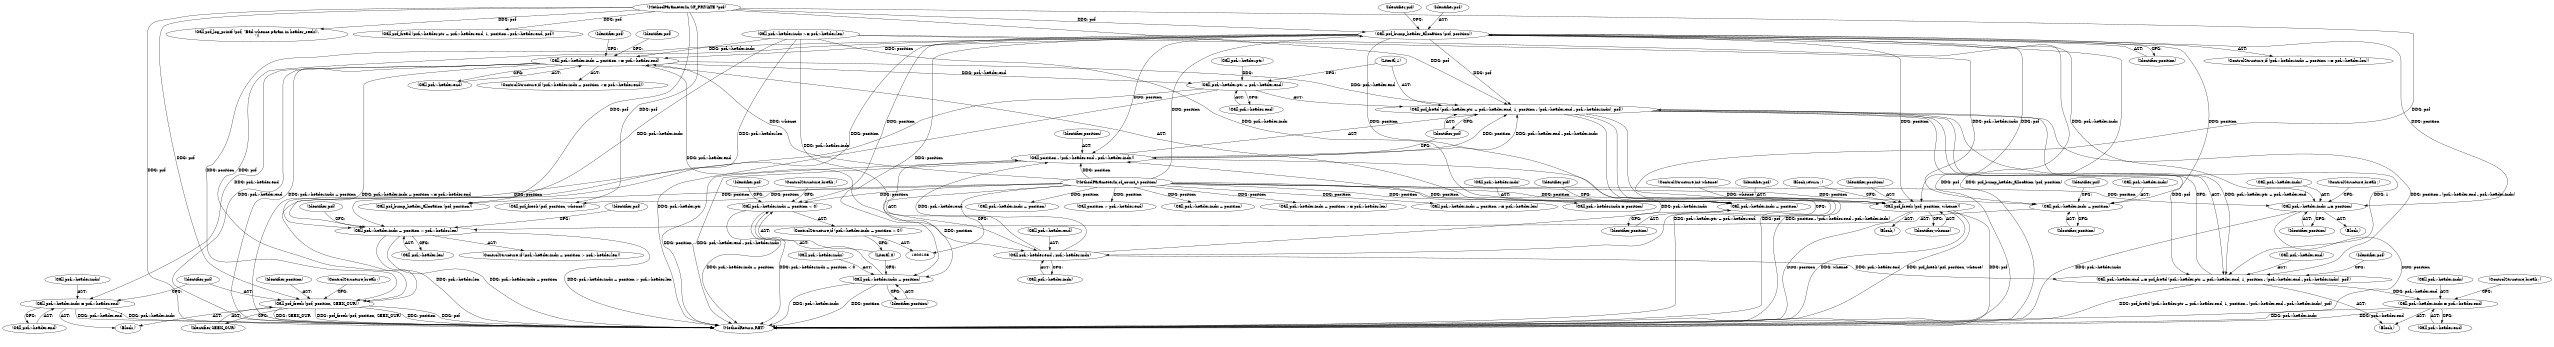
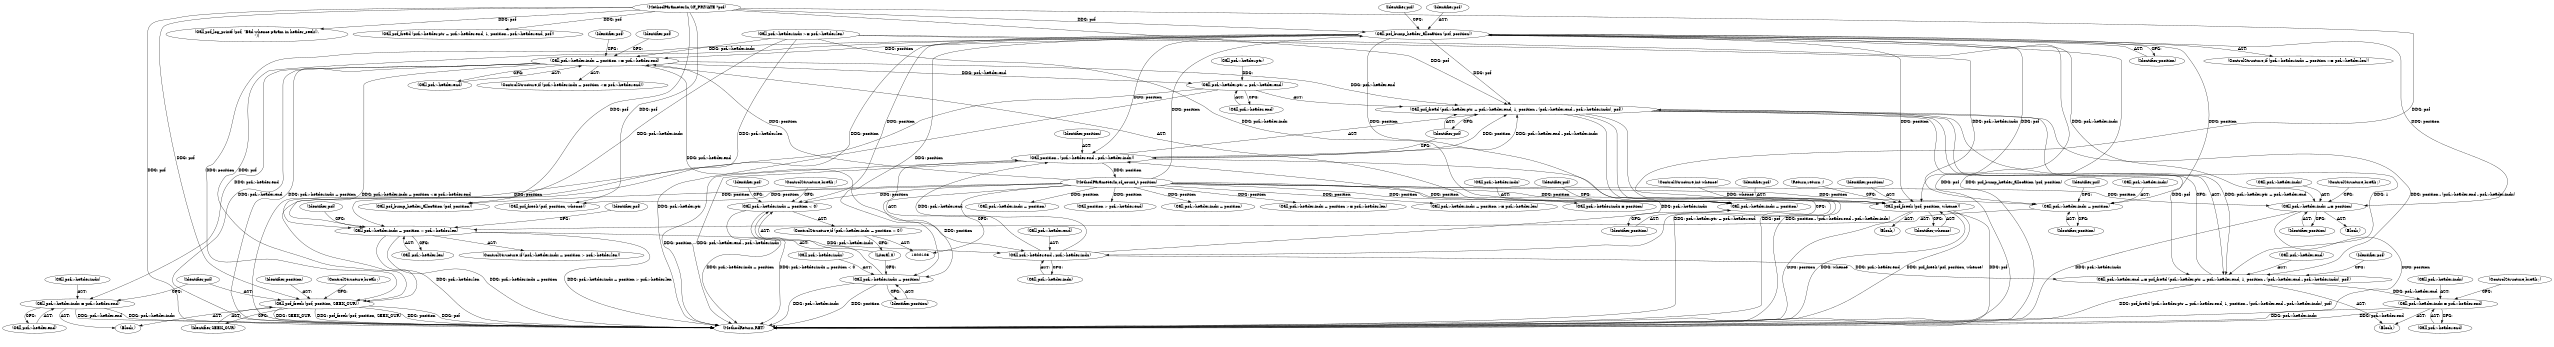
  digraph {
    n1 [label="(Call,psf_bump_header_allocation (psf, position))"]
    n2 [label="(Call,psf->header.indx + position < 0)"]
    n3 [label="(Call,psf->header.indx + position)"]
    n4 [label="(Call,psf_fseek (psf, position, whence))"]
    n5 [label="(Call,psf->header.indx + position <= psf->header.end)"]
    n6 [label="(Call,psf_fread (psf->header.ptr + psf->header.end, 1, position - (psf->header.end - psf->header.indx), psf))"]
    n7 [label="(Call,position - (psf->header.end - psf->header.indx))"]
    n8 [label="(Call,psf->header.indx + position)"]
    n9 [label="(Call,psf->header.indx += position)"]
    n10 [label="(Call,psf->header.indx + position > psf->header.len)"]
    n11 [label="(Call,psf->header.indx + position)"]
    n12 [label="(Call,psf_fseek (psf, position, SEEK_CUR))"]
    n13 [label="(Identifier,position)"]
    n14 [label="(ControlStructure,if (psf->header.indx + position >= psf->header.len))"]
    n15 [label="(MethodReturn,RET)"]
    n16 [label="(ControlStructure,if (psf->header.indx + position < 0))"]
    n17 [label="(Identifier,position)"]
    n18 [label="(Block,)"]
    n19 [label="(Identifier,whence)"]
    n20 [label="(Call,psf->header.indx = psf->header.end)"]
    n21 [label="(Call,psf->header.ptr + psf->header.end)"]
    n22 [label="(Call,psf->header.end - psf->header.indx)"]
    n23 [label="(Call,psf->header.end)"]
    n24 [label="(ControlStructure,if (psf->header.indx + position <= psf->header.end))"]
    n25 [label="(Call,psf->header.end += psf_fread (psf->header.ptr + psf->header.end, 1, position - (psf->header.end - psf->header.indx), psf))"]
    n26 [label="(Identifier,psf)"]
    n27 [label="(Identifier,position)"]
    n28 [label="(Block,)"]
    n29 [label="(Identifier,position)"]
    n30 [label="(Call,psf->header.len)"]
    n31 [label="(ControlStructure,if (psf->header.indx + position > psf->header.len))"]
    n32 [label="(Identifier,position)"]
    n33 [label="(Block,)"]
    n34 [label="(Identifier,SEEK_CUR)"]
    n35 [label="(MethodParameterIn,SF_PRIVATE *psf)"]
    n36 [label="(Call,psf_bump_header_allocation (psf, position))"]
    n37 [label="(Call,psf_log_printf (psf, \"Bad whence param in header_seek().\n\"))"]
    n38 [label="(Call,psf_fread (psf->header.ptr + psf->header.end, 1, position - psf->header.end, psf))"]
    n39 [label="(Call,psf_fseek (psf, position, whence))"]
    n40 [label="(MethodParameterIn,sf_count_t position)"]
    1000103
    n42 [label="(Call,psf->header.indx = position)"]
    n43 [label="(Call,psf->header.indx + position)"]
    n44 [label="(Call,position > psf->header.end)"]
    n45 [label="(Call,psf->header.indx + position)"]
    n46 [label="(Call,psf->header.indx + position >= psf->header.len)"]
    n47 [label="(Call,psf->header.indx + position >= psf->header.len)"]
    n48 [label="(Literal,0)"]
    n49 [label="(Call,psf->header.end)"]
    n50 [label="(Call,psf->header.end)"]
    n51 [label="(Call,psf->header.indx)"]
    n52 [label="(Call,psf->header.indx = psf->header.end)"]
    n53 [label="(Block,)"]
    n54 [label="(Call,psf->header.end)"]
-   n55 [label="(Block,return ;)"]
+   n55 [label="(Return,return ;)"]
    n56 [label="(Identifier,psf)"]
    n57 [label="(Identifier,psf)"]
    n58 [label="(Identifier,psf)"]
    n59 [label="(Call,psf->header.indx)"]
    n60 [label="(Call,psf->header.indx)"]
    n61 [label="(ControlStructure,break ;)"]
    n62 [label="(Identifier,psf)"]
    n63 [label="(Identifier,psf)"]
    n64 [label="(Call,psf->header.end)"]
    n65 [label="(Call,psf->header.indx >= psf->header.len)"]
    n66 [label="(Identifier,psf)"]
    n67 [label="(Call,psf->header.indx)"]
    n68 [label="(Call,psf->header.end)"]
    n69 [label="(Call,psf->header.indx)"]
-   n70 [label="(Literal,1)"]
    n71 [label="(Identifier,position)"]
    n72 [label="(ControlStructure,int whence)"]
    n73 [label="(Identifier,psf)"]
    n74 [label="(Identifier,psf)"]
    n75 [label="(Call,psf->header.indx)"]
    n76 [label="(Identifier,position)"]
    n77 [label="(Identifier,psf)"]
    n78 [label="(Identifier,position)"]
    n79 [label="(Call,psf->header.ptr)"]
    n80 [label="(ControlStructure,break ;)"]
    n81 [label="(ControlStructure,break ;)"]
    n82 [label="(Identifier,psf)"]
    n83 [label="(Call,psf->header.indx)"]
    n84 [label="(ControlStructure,break ;)"]
    n85 [label="(Identifier,psf)"]
    n86 [label="(Identifier,psf)"]
    n1 -> n2 [label="DDG: position"]
    n1 -> n3 [label="DDG: position"]
    n1 -> n4 [label="DDG: psf"]
    n1 -> n4 [label="DDG: position"]
    n1 -> n5 [label="DDG: position"]
    n1 -> n6 [label="DDG: psf"]
    n1 -> n7 [label="DDG: position"]
    n1 -> n8 [label="DDG: position"]
    n1 -> n9 [label="DDG: position"]
    n1 -> n10 [label="DDG: position"]
    n1 -> n11 [label="DDG: position"]
    n1 -> n12 [label="DDG: psf"]
    n1 -> n12 [label="DDG: position"]
    n1 -> n13 [label="CFG: "]
    n1 -> n14 [label="AST: "]
    n1 -> n15 [label="DDG: psf_bump_header_allocation (psf, position)"]
    n1 -> n15 [label="DDG: psf"]
    n2 -> n15 [label="DDG: psf->header.indx + position"]
    n2 -> n15 [label="DDG: psf->header.indx + position < 0"]
    n2 -> n16 [label="AST: "]
    n3 -> n2 [label="AST: "]
    n3 -> n15 [label="DDG: position"]
    n3 -> n15 [label="DDG: psf->header.indx"]
    n3 -> n17 [label="CFG: "]
    n4 -> n15 [label="DDG: whence"]
    n4 -> n15 [label="DDG: psf_fseek (psf, position, whence)"]
    n4 -> n15 [label="DDG: psf"]
    n4 -> n15 [label="DDG: position"]
    n4 -> n18 [label="AST: "]
    n4 -> n19 [label="CFG: "]
    n5 -> n6 [label="DDG: psf->header.end"]
    n5 -> n15 [label="DDG: psf->header.indx + position"]
    n5 -> n15 [label="DDG: psf->header.indx + position <= psf->header.end"]
    n5 -> n15 [label="DDG: psf->header.end"]
    n5 -> n20 [label="DDG: psf->header.end"]
    n5 -> n21 [label="DDG: psf->header.end"]
    n5 -> n22 [label="DDG: psf->header.end"]
    n5 -> n23 [label="CFG: "]
    n5 -> n24 [label="AST: "]
    n6 -> n15 [label="DDG: psf->header.ptr + psf->header.end"]
    n6 -> n15 [label="DDG: psf"]
    n6 -> n15 [label="DDG: position - (psf->header.end - psf->header.indx)"]
    n6 -> n25 [label="AST: "]
    n6 -> n25 [label="DDG: psf->header.ptr + psf->header.end"]
    n6 -> n25 [label="DDG: 1"]
    n6 -> n25 [label="DDG: position - (psf->header.end - psf->header.indx)"]
    n6 -> n25 [label="DDG: psf"]
    n6 -> n26 [label="CFG: "]
    n7 -> n6 [label="AST: "]
    n7 -> n6 [label="DDG: position"]
    n7 -> n6 [label="DDG: psf->header.end - psf->header.indx"]
    n7 -> n15 [label="DDG: position"]
    n7 -> n15 [label="DDG: psf->header.end - psf->header.indx"]
    n7 -> n22 [label="CFG: "]
    n8 -> n5 [label="AST: "]
    n8 -> n27 [label="CFG: "]
    n9 -> n15 [label="DDG: position"]
    n9 -> n15 [label="DDG: psf->header.indx"]
    n9 -> n28 [label="AST: "]
    n9 -> n29 [label="CFG: "]
    n10 -> n15 [label="DDG: psf->header.len"]
    n10 -> n15 [label="DDG: psf->header.indx + position"]
    n10 -> n15 [label="DDG: psf->header.indx + position > psf->header.len"]
    n10 -> n30 [label="CFG: "]
    n10 -> n31 [label="AST: "]
    n11 -> n10 [label="AST: "]
    n11 -> n32 [label="CFG: "]
    n12 -> n15 [label="DDG: SEEK_CUR"]
    n12 -> n15 [label="DDG: psf_fseek (psf, position, SEEK_CUR)"]
    n12 -> n15 [label="DDG: position"]
    n12 -> n15 [label="DDG: psf"]
    n12 -> n33 [label="AST: "]
    n12 -> n34 [label="CFG: "]
    n13 -> n1 [label="AST: "]
    n16 -> 1000103 [label="AST: "]
    n16 -> n48 [label="CFG: "]
    n17 -> n3 [label="AST: "]
    n19 -> n4 [label="AST: "]
    n20 -> n15 [label="DDG: psf->header.end"]
    n20 -> n15 [label="DDG: psf->header.indx"]
    n20 -> n33 [label="AST: "]
    n20 -> n49 [label="CFG: "]
    n21 -> n6 [label="AST: "]
    n21 -> n12 [label="DDG: position"]
    n21 -> n15 [label="DDG: psf->header.ptr"]
    n21 -> n50 [label="CFG: "]
    n22 -> n7 [label="AST: "]
    n22 -> n7 [label="DDG: psf->header.end"]
    n22 -> n7 [label="DDG: psf->header.indx"]
    n22 -> n25 [label="DDG: psf->header.end"]
    n22 -> n51 [label="CFG: "]
    n23 -> n5 [label="AST: "]
    n25 -> n6 [label="CFG: "]
    n25 -> n15 [label="DDG: psf_fread (psf->header.ptr + psf->header.end, 1, position - (psf->header.end - psf->header.indx), psf)"]
    n25 -> n52 [label="DDG: psf->header.end"]
    n25 -> n53 [label="AST: "]
    n26 -> n6 [label="AST: "]
    n26 -> n7 [label="CFG: "]
    n27 -> n8 [label="AST: "]
    n29 -> n9 [label="AST: "]
    n30 -> n10 [label="AST: "]
    n32 -> n11 [label="AST: "]
    n34 -> n12 [label="AST: "]
    n35 -> n1 [label="DDG: psf"]
    n35 -> n4 [label="DDG: psf"]
    n35 -> n6 [label="DDG: psf"]
    n35 -> n12 [label="DDG: psf"]
    n35 -> n15 [label="DDG: psf"]
    n35 -> n36 [label="DDG: psf"]
    n35 -> n37 [label="DDG: psf"]
    n35 -> n38 [label="DDG: psf"]
    n35 -> n39 [label="DDG: psf"]
    n40 -> n1 [label="DDG: position"]
    n40 -> n2 [label="DDG: position"]
    n40 -> n3 [label="DDG: position"]
    n40 -> n4 [label="DDG: position"]
-   n40 -> n5 [label="DDG: whence"]
-   n40 -> n7 [label="DDG: position"]
+   n40 -> n5 [label="DDG: position"]
+   n7 -> n40 [label="DDG: position"]
    n40 -> n8 [label="DDG: position"]
    n40 -> n9 [label="DDG: position"]
    n40 -> n11 [label="DDG: position"]
    n40 -> n36 [label="DDG: position"]
    n40 -> n39 [label="DDG: position"]
    n40 -> 1000103 [label="CFG: "]
    n40 -> n42 [label="DDG: position"]
    n40 -> n43 [label="DDG: position"]
    n40 -> n44 [label="DDG: position"]
    n40 -> n45 [label="DDG: position"]
    n40 -> n46 [label="DDG: position"]
    n40 -> n47 [label="DDG: position"]
    n48 -> n2 [label="AST: "]
    n48 -> n3 [label="CFG: "]
    n49 -> n20 [label="AST: "]
    n50 -> n21 [label="AST: "]
    n51 -> n22 [label="AST: "]
    n52 -> n15 [label="DDG: psf->header.end"]
    n52 -> n15 [label="DDG: psf->header.indx"]
    n52 -> n53 [label="AST: "]
    n52 -> n54 [label="CFG: "]
    n54 -> n52 [label="AST: "]
    n55 -> n4 [label="CFG: "]
    n56 -> n2 [label="CFG: "]
    n57 -> n10 [label="CFG: "]
    n58 -> n1 [label="CFG: "]
    n59 -> n8 [label="AST: "]
    n60 -> n52 [label="AST: "]
    n61 -> n52 [label="CFG: "]
    n62 -> n25 [label="CFG: "]
    n63 -> n5 [label="CFG: "]
    n64 -> n22 [label="AST: "]
    n65 -> n5 [label="DDG: psf->header.indx"]
    n65 -> n8 [label="DDG: psf->header.indx"]
    n65 -> n9 [label="DDG: psf->header.indx"]
    n65 -> n10 [label="DDG: psf->header.indx"]
    n65 -> n10 [label="DDG: psf->header.len"]
    n65 -> n11 [label="DDG: psf->header.indx"]
-   n65 -> n22 [label="DDG: psf->header.indx"]
+   n10 -> n22 [label="DDG: psf->header.indx"]
    n66 -> n8 [label="CFG: "]
    n67 -> n20 [label="AST: "]
    n68 -> n25 [label="AST: "]
    n69 -> n9 [label="AST: "]
-   n70 -> n6 [label="AST: "]
-   n70 -> n21 [label="CFG: "]
    n71 -> n4 [label="AST: "]
    n72 -> n4 [label="DDG: whence"]
    n73 -> n12 [label="AST: "]
    n73 -> n20 [label="CFG: "]
    n74 -> n10 [label="CFG: "]
    n75 -> n11 [label="AST: "]
    n76 -> n7 [label="AST: "]
    n77 -> n11 [label="CFG: "]
    n78 -> n12 [label="AST: "]
    n79 -> n21 [label="DDG: "]
    n80 -> n12 [label="CFG: "]
    n81 -> n2 [label="CFG: "]
    n82 -> n4 [label="AST: "]
    n83 -> n3 [label="AST: "]
    n84 -> n9 [label="CFG: "]
    n85 -> n1 [label="AST: "]
    n86 -> n5 [label="CFG: "]
  }
